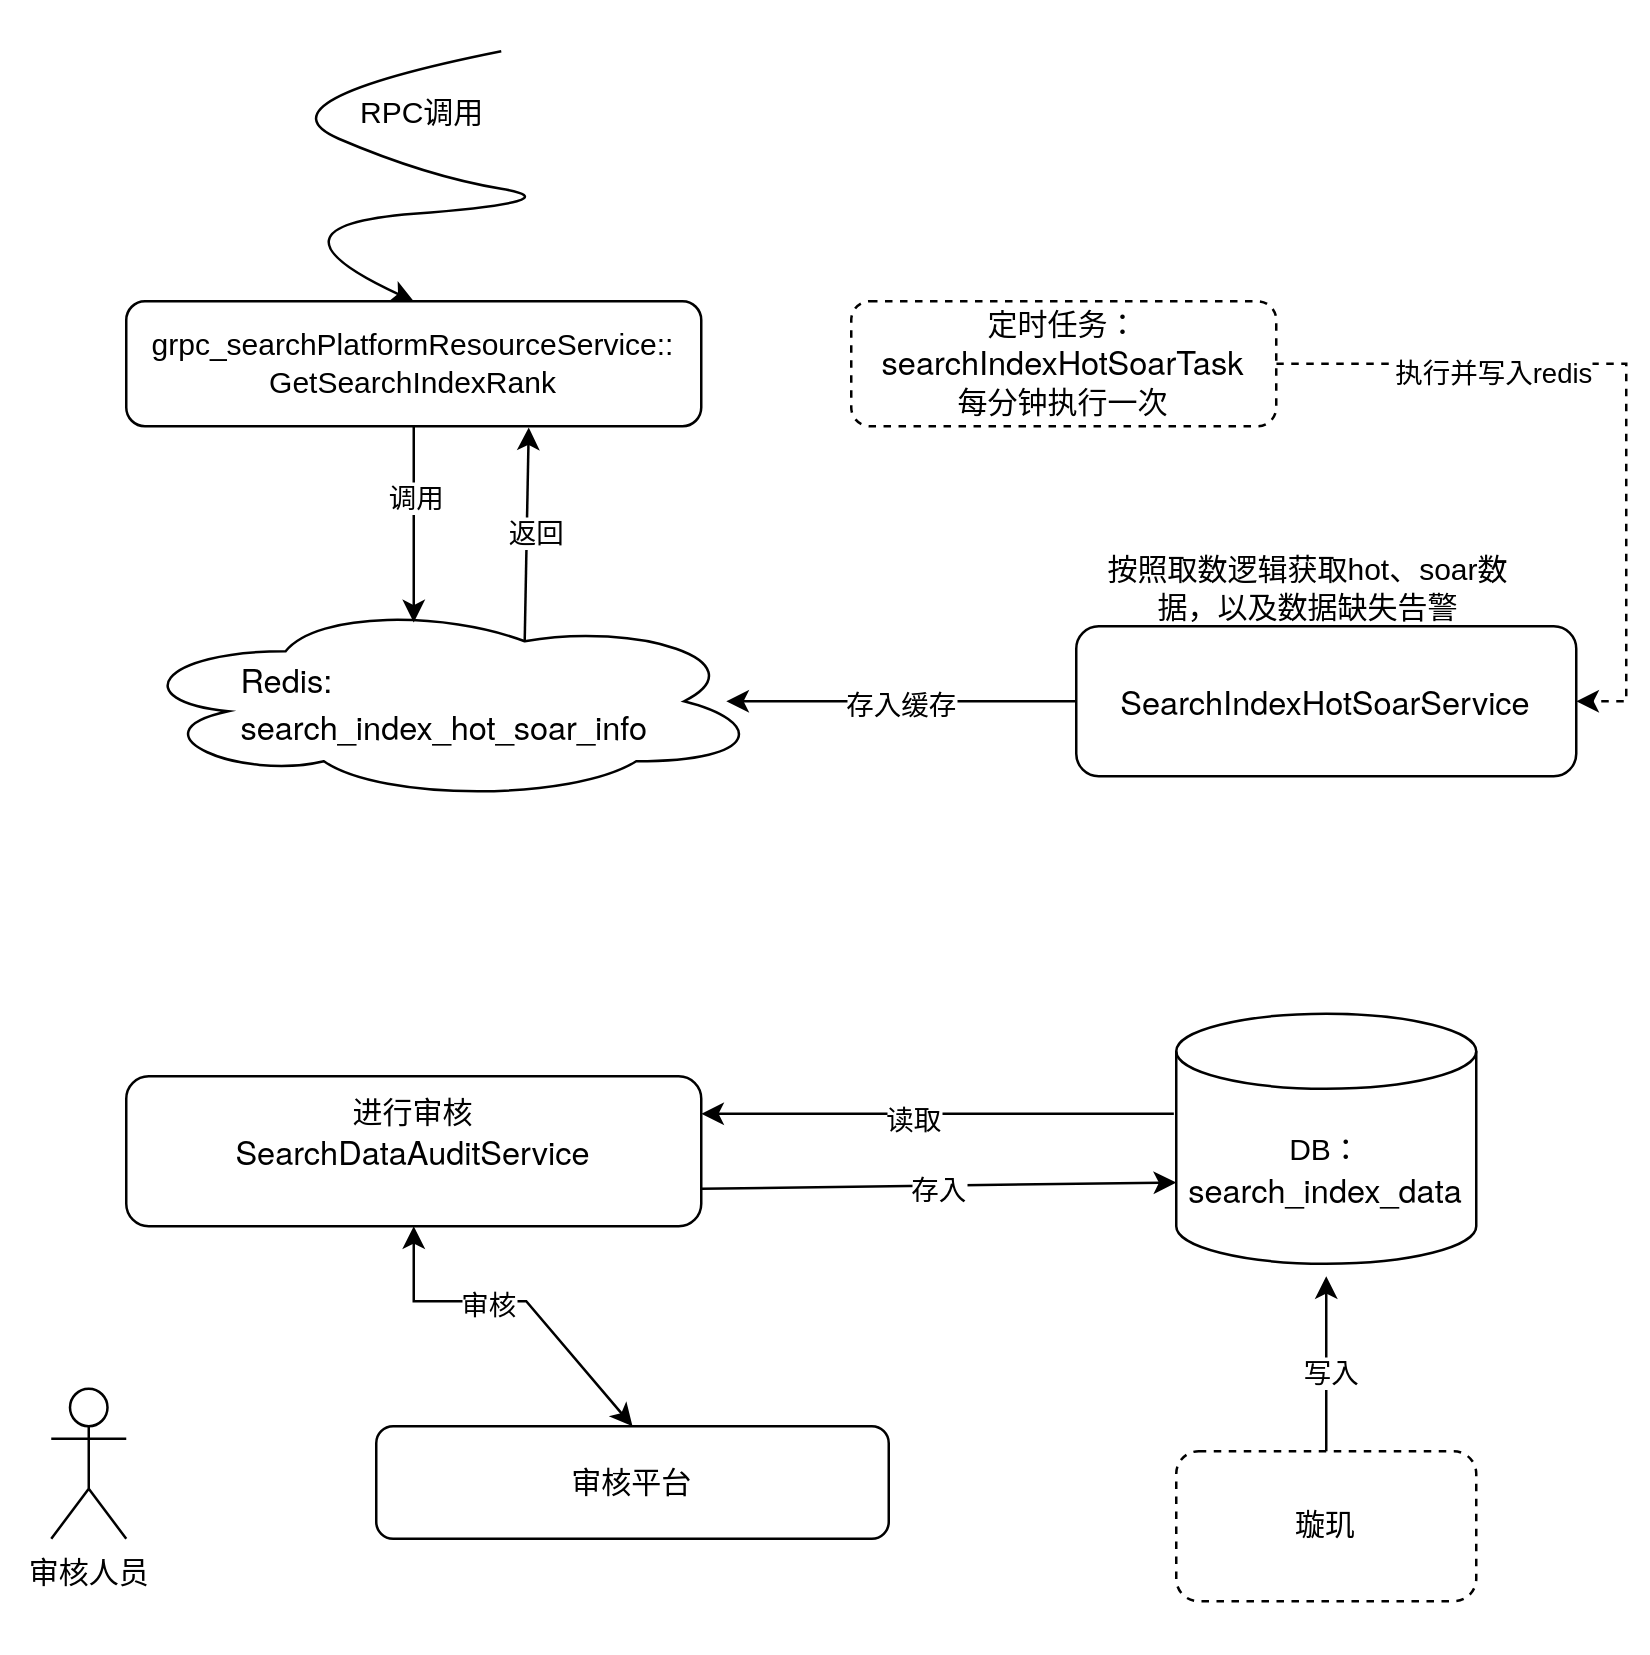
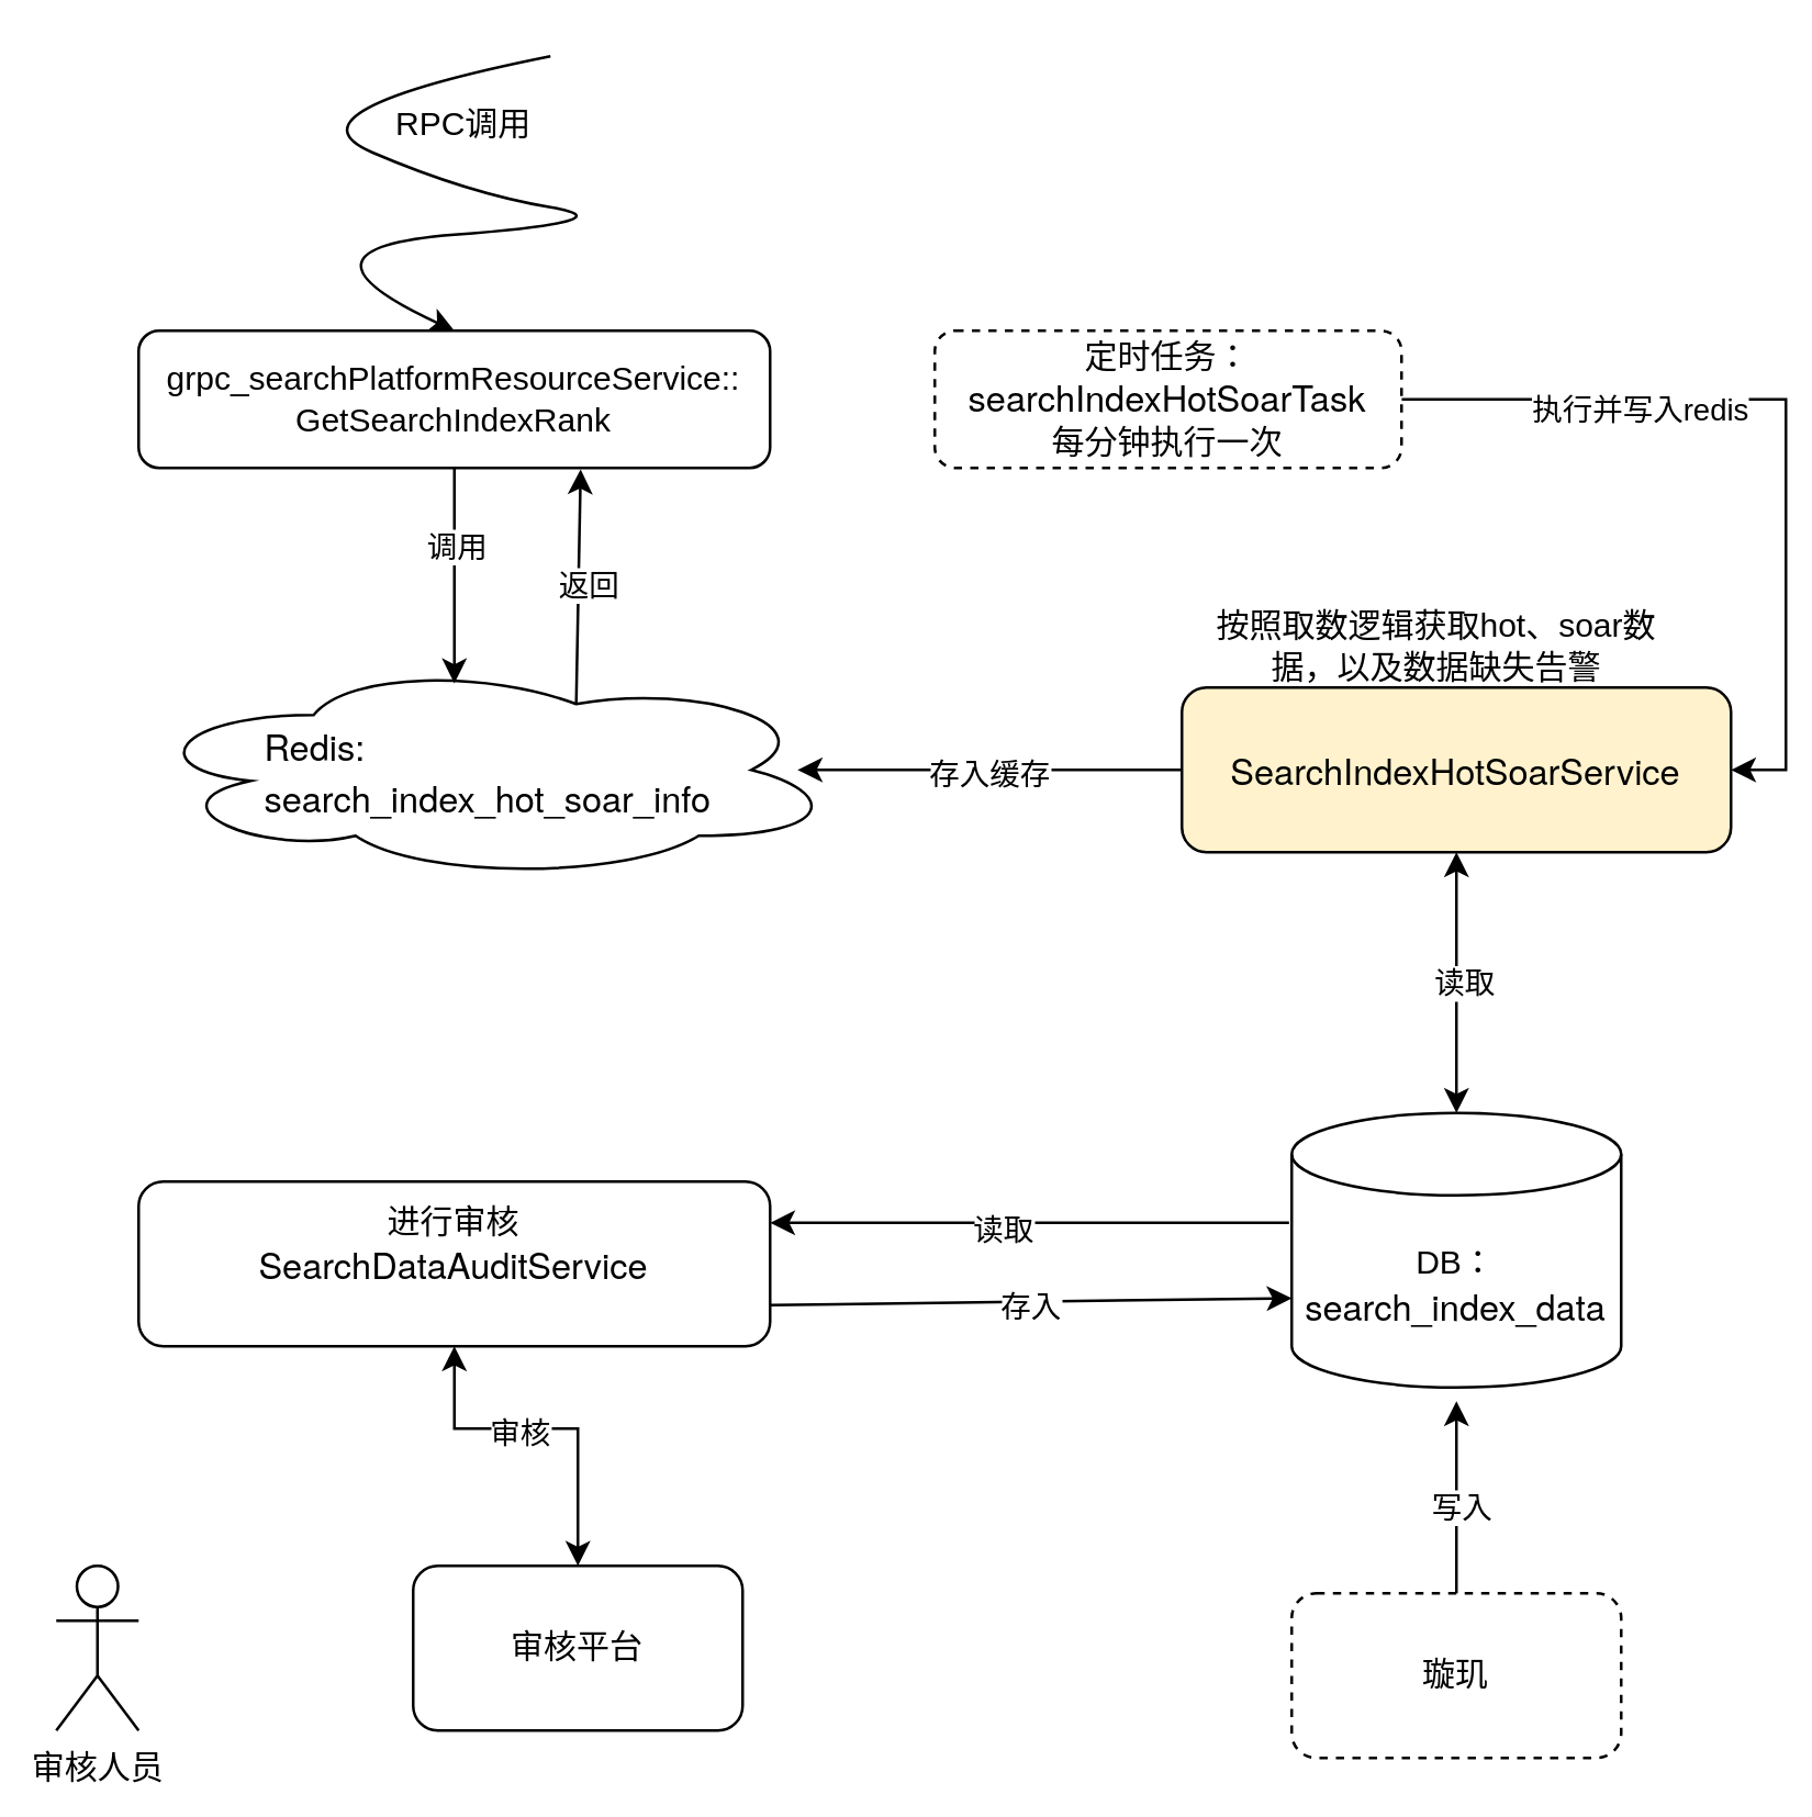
  <mxCell id="0" />
  <mxCell id="1" parent="0" />
  <mxCell id="2" value="grpc_searchPlatformResourceService::&lt;div style=&quot;text-wrap-mode: nowrap;&quot;&gt;&lt;span style=&quot;text-wrap-mode: wrap;&quot;&gt;GetSearchIndexRank&lt;/span&gt;&lt;/div&gt;" style="rounded=1;whiteSpace=wrap;html=1;" vertex="1" parent="1"><mxGeometry x="50" y="120" width="230" height="50" as="geometry" /></mxCell>
  <mxCell id="3" value="" style="curved=1;endArrow=classic;html=1;rounded=0;entryX=0.5;entryY=0;entryDx=0;entryDy=0;" edge="1" parent="1" target="2"><mxGeometry width="50" height="50" relative="1" as="geometry"><mxPoint x="200" y="20" as="sourcePoint" /><mxPoint x="410" y="190" as="targetPoint" /><Array as="points"><mxPoint x="100" y="40" /><mxPoint x="170" y="70" /><mxPoint x="230" y="80" /><mxPoint x="100" y="90" /></Array></mxGeometry></mxCell>
  <mxCell id="4" value="&lt;p style=&quot;margin: 0px; font-variant-numeric: normal; font-variant-east-asian: normal; font-variant-alternates: normal; font-size-adjust: none; font-kerning: auto; font-optical-sizing: auto; font-feature-settings: normal; font-variation-settings: normal; font-variant-position: normal; font-variant-emoji: normal; font-stretch: normal; font-size: 13px; line-height: normal; font-family: &amp;quot;Helvetica Neue&amp;quot;; text-align: start;&quot; class=&quot;p1&quot;&gt;Redis:&lt;/p&gt;&lt;p style=&quot;margin: 0px; font-variant-numeric: normal; font-variant-east-asian: normal; font-variant-alternates: normal; font-size-adjust: none; font-kerning: auto; font-optical-sizing: auto; font-feature-settings: normal; font-variation-settings: normal; font-variant-position: normal; font-variant-emoji: normal; font-stretch: normal; font-size: 13px; line-height: normal; font-family: &amp;quot;Helvetica Neue&amp;quot;; text-align: start;&quot; class=&quot;p1&quot;&gt;search_index_hot_soar_info&lt;/p&gt;" style="ellipse;shape=cloud;whiteSpace=wrap;html=1;" vertex="1" parent="1"><mxGeometry x="50" y="240" width="255" height="80" as="geometry" /></mxCell>
  <mxCell id="5" style="edgeStyle=orthogonalEdgeStyle;rounded=0;orthogonalLoop=1;jettySize=auto;html=1;entryX=0.451;entryY=0.106;entryDx=0;entryDy=0;entryPerimeter=0;" edge="1" parent="1" source="2" target="4"><mxGeometry relative="1" as="geometry" /></mxCell>
  <mxCell id="6" value="调用" style="edgeLabel;html=1;align=center;verticalAlign=middle;resizable=0;points=[];" vertex="1" connectable="0" parent="5"><mxGeometry x="-0.274" relative="1" as="geometry"><mxPoint as="offset" /></mxGeometry></mxCell>
  <mxCell id="7" value="RPC调用" style="text;strokeColor=none;fillColor=none;align=left;verticalAlign=middle;spacingLeft=4;spacingRight=4;overflow=hidden;points=[[0,0.5],[1,0.5]];portConstraint=eastwest;rotatable=0;whiteSpace=wrap;html=1;" vertex="1" parent="1"><mxGeometry x="137.5" y="30" width="80" height="30" as="geometry" /></mxCell>
  <mxCell id="8" value="" style="endArrow=classic;html=1;rounded=0;entryX=0.7;entryY=1.01;entryDx=0;entryDy=0;exitX=0.625;exitY=0.2;exitDx=0;exitDy=0;exitPerimeter=0;entryPerimeter=0;" edge="1" parent="1" source="4" target="2"><mxGeometry width="50" height="50" relative="1" as="geometry"><mxPoint x="360" y="240" as="sourcePoint" /><mxPoint x="410" y="190" as="targetPoint" /></mxGeometry></mxCell>
  <mxCell id="9" value="返回" style="edgeLabel;html=1;align=center;verticalAlign=middle;resizable=0;points=[];" vertex="1" connectable="0" parent="8"><mxGeometry x="0.019" y="-3" relative="1" as="geometry"><mxPoint as="offset" /></mxGeometry></mxCell>
- <mxCell id="10" value="&lt;p style=&quot;margin: 0px; font-variant-numeric: normal; font-variant-east-asian: normal; font-variant-alternates: normal; font-size-adjust: none; font-kerning: auto; font-optical-sizing: auto; font-feature-settings: normal; font-variation-settings: normal; font-variant-position: normal; font-variant-emoji: normal; font-stretch: normal; font-size: 13px; line-height: normal; font-family: &amp;quot;Helvetica Neue&amp;quot;; text-align: start;&quot; class=&quot;p1&quot;&gt;SearchIndexHotSoarService&lt;/p&gt;" style="rounded=1;whiteSpace=wrap;html=1;" vertex="1" parent="1"><mxGeometry x="430" y="250" width="200" height="60" as="geometry" /></mxCell>
+ <mxCell id="10" value="&lt;p style=&quot;margin: 0px; font-variant-numeric: normal; font-variant-east-asian: normal; font-variant-alternates: normal; font-size-adjust: none; font-kerning: auto; font-optical-sizing: auto; font-feature-settings: normal; font-variation-settings: normal; font-variant-position: normal; font-variant-emoji: normal; font-stretch: normal; font-size: 13px; line-height: normal; font-family: &amp;quot;Helvetica Neue&amp;quot;; text-align: start;&quot; class=&quot;p1&quot;&gt;SearchIndexHotSoarService&lt;/p&gt;" style="rounded=1;whiteSpace=wrap;html=1;fillColor=#fff2cc;" vertex="1" parent="1"><mxGeometry x="430" y="250" width="200" height="60" as="geometry" /></mxCell>
  <mxCell id="11" value="" style="endArrow=classic;html=1;rounded=0;exitX=0;exitY=0.5;exitDx=0;exitDy=0;" edge="1" parent="1" source="10"><mxGeometry width="50" height="50" relative="1" as="geometry"><mxPoint x="360" y="240" as="sourcePoint" /><mxPoint x="290" y="280" as="targetPoint" /><Array as="points" /></mxGeometry></mxCell>
  <mxCell id="12" value="存入缓存" style="edgeLabel;html=1;align=center;verticalAlign=middle;resizable=0;points=[];" vertex="1" connectable="0" parent="11"><mxGeometry x="0.014" y="1" relative="1" as="geometry"><mxPoint as="offset" /></mxGeometry></mxCell>
  <mxCell id="13" value="DB：&lt;span style=&quot;font-family: &amp;quot;Helvetica Neue&amp;quot;; font-size: 13px; text-align: start; background-color: transparent; color: light-dark(rgb(0, 0, 0), rgb(255, 255, 255));&quot;&gt;search_index_data&lt;/span&gt;" style="shape=cylinder3;whiteSpace=wrap;html=1;boundedLbl=1;backgroundOutline=1;size=15;" vertex="1" parent="1"><mxGeometry x="470" y="405" width="120" height="100" as="geometry" /></mxCell>
+ <mxCell id="14" value="" style="endArrow=classic;startArrow=classic;html=1;rounded=0;entryX=0.5;entryY=1;entryDx=0;entryDy=0;exitX=0.5;exitY=0;exitDx=0;exitDy=0;exitPerimeter=0;" edge="1" parent="1" source="13" target="10"><mxGeometry width="50" height="50" relative="1" as="geometry"><mxPoint x="360" y="460" as="sourcePoint" /><mxPoint x="410" y="410" as="targetPoint" /></mxGeometry></mxCell>
+ <mxCell id="15" value="读取" style="edgeLabel;html=1;align=center;verticalAlign=middle;resizable=0;points=[];" vertex="1" connectable="0" parent="14"><mxGeometry y="-2" relative="1" as="geometry"><mxPoint as="offset" /></mxGeometry></mxCell>
  <mxCell id="16" value="&lt;p style=&quot;margin: 0px; font-variant-numeric: normal; font-variant-east-asian: normal; font-variant-alternates: normal; font-size-adjust: none; font-kerning: auto; font-optical-sizing: auto; font-feature-settings: normal; font-variation-settings: normal; font-variant-position: normal; font-variant-emoji: normal; font-stretch: normal; font-size: 13px; line-height: normal; font-family: &amp;quot;Helvetica Neue&amp;quot;; text-align: start;&quot; class=&quot;p1&quot;&gt;SearchDataAuditService&lt;/p&gt;" style="rounded=1;whiteSpace=wrap;html=1;" vertex="1" parent="1"><mxGeometry x="50" y="430" width="230" height="60" as="geometry" /></mxCell>
  <mxCell id="17" value="" style="endArrow=classic;html=1;rounded=0;entryX=1;entryY=0.25;entryDx=0;entryDy=0;exitX=-0.008;exitY=0.4;exitDx=0;exitDy=0;exitPerimeter=0;" edge="1" parent="1" source="13" target="16"><mxGeometry width="50" height="50" relative="1" as="geometry"><mxPoint x="360" y="570" as="sourcePoint" /><mxPoint x="410" y="520" as="targetPoint" /></mxGeometry></mxCell>
  <mxCell id="18" value="读取" style="edgeLabel;html=1;align=center;verticalAlign=middle;resizable=0;points=[];" vertex="1" connectable="0" parent="17"><mxGeometry x="0.111" y="2" relative="1" as="geometry"><mxPoint as="offset" /></mxGeometry></mxCell>
  <mxCell id="19" value="" style="endArrow=classic;html=1;rounded=0;entryX=0;entryY=0;entryDx=0;entryDy=67.5;entryPerimeter=0;exitX=1;exitY=0.75;exitDx=0;exitDy=0;" edge="1" parent="1" source="16" target="13"><mxGeometry width="50" height="50" relative="1" as="geometry"><mxPoint x="360" y="570" as="sourcePoint" /><mxPoint x="410" y="520" as="targetPoint" /><Array as="points" /></mxGeometry></mxCell>
  <mxCell id="20" value="存入" style="edgeLabel;html=1;align=center;verticalAlign=middle;resizable=0;points=[];" vertex="1" connectable="0" parent="19"><mxGeometry x="-0.011" y="-2" relative="1" as="geometry"><mxPoint as="offset" /></mxGeometry></mxCell>
  <mxCell id="21" value="进行审核" style="text;html=1;align=center;verticalAlign=middle;whiteSpace=wrap;rounded=0;" vertex="1" parent="1"><mxGeometry x="135" y="430" width="60" height="30" as="geometry" /></mxCell>
  <mxCell id="22" value="按照取数逻辑获取hot、soar数据，以及数据缺失告警" style="text;html=1;align=center;verticalAlign=middle;whiteSpace=wrap;rounded=0;" vertex="1" parent="1"><mxGeometry x="440" y="220" width="166" height="30" as="geometry" /></mxCell>
  <mxCell id="23" value="璇玑" style="rounded=1;whiteSpace=wrap;html=1;dashed=1;" vertex="1" parent="1"><mxGeometry x="470" y="580" width="120" height="60" as="geometry" /></mxCell>
  <mxCell id="24" value="" style="endArrow=classic;html=1;rounded=0;exitX=0.5;exitY=0;exitDx=0;exitDy=0;" edge="1" parent="1" source="23"><mxGeometry width="50" height="50" relative="1" as="geometry"><mxPoint x="360" y="320" as="sourcePoint" /><mxPoint x="530" y="510" as="targetPoint" /></mxGeometry></mxCell>
  <mxCell id="25" value="写入" style="edgeLabel;html=1;align=center;verticalAlign=middle;resizable=0;points=[];" vertex="1" connectable="0" parent="24"><mxGeometry x="-0.071" y="-1" relative="1" as="geometry"><mxPoint y="1" as="offset" /></mxGeometry></mxCell>
- <mxCell id="26" style="edgeStyle=orthogonalEdgeStyle;rounded=0;orthogonalLoop=1;jettySize=auto;html=1;exitX=1;exitY=0.5;exitDx=0;exitDy=0;entryX=1;entryY=0.5;entryDx=0;entryDy=0;dashed=1;" edge="1" parent="1" source="28" target="10"><mxGeometry relative="1" as="geometry" /></mxCell>
+ <mxCell id="26" style="edgeStyle=orthogonalEdgeStyle;rounded=0;orthogonalLoop=1;jettySize=auto;html=1;exitX=1;exitY=0.5;exitDx=0;exitDy=0;entryX=1;entryY=0.5;entryDx=0;entryDy=0;" edge="1" parent="1" source="28" target="10"><mxGeometry relative="1" as="geometry" /></mxCell>
  <mxCell id="27" value="执行并写入redis" style="edgeLabel;html=1;align=center;verticalAlign=middle;resizable=0;points=[];" vertex="1" connectable="0" parent="26"><mxGeometry x="-0.417" y="-2" relative="1" as="geometry"><mxPoint y="1" as="offset" /></mxGeometry></mxCell>
  <mxCell id="28" value="定时任务：&lt;span style=&quot;font-family: &amp;quot;Helvetica Neue&amp;quot;; font-size: 13px; text-align: start; background-color: transparent; color: light-dark(rgb(0, 0, 0), rgb(255, 255, 255));&quot;&gt;searchIndexHotSoarTask&lt;/span&gt;&lt;div&gt;&lt;span style=&quot;background-color: transparent; color: light-dark(rgb(0, 0, 0), rgb(255, 255, 255));&quot;&gt;每分钟执行一次&lt;/span&gt;&lt;br&gt;&lt;/div&gt;" style="rounded=1;whiteSpace=wrap;html=1;dashed=1;" vertex="1" parent="1"><mxGeometry x="340" y="120" width="170" height="50" as="geometry" /></mxCell>
- <mxCell id="29" value="审核平台" style="rounded=1;whiteSpace=wrap;html=1;" vertex="1" parent="1"><mxGeometry x="150" y="570" width="205" height="45" as="geometry" /></mxCell>
+ <mxCell id="29" value="审核平台" style="rounded=1;whiteSpace=wrap;html=1;" vertex="1" parent="1"><mxGeometry x="150" y="570" width="120" height="60" as="geometry" /></mxCell>
  <mxCell id="30" value="" style="endArrow=classic;startArrow=classic;html=1;rounded=0;entryX=0.5;entryY=1;entryDx=0;entryDy=0;exitX=0.5;exitY=0;exitDx=0;exitDy=0;" edge="1" parent="1" source="29" target="16"><mxGeometry width="50" height="50" relative="1" as="geometry"><mxPoint x="360" y="490" as="sourcePoint" /><mxPoint x="410" y="440" as="targetPoint" /><Array as="points"><mxPoint x="210" y="520" /><mxPoint x="165" y="520" /></Array></mxGeometry></mxCell>
  <mxCell id="31" value="审核" style="edgeLabel;html=1;align=center;verticalAlign=middle;resizable=0;points=[];" vertex="1" connectable="0" parent="30"><mxGeometry x="0.152" y="1" relative="1" as="geometry"><mxPoint as="offset" /></mxGeometry></mxCell>
- <mxCell id="32" value="审核人员" style="shape=umlActor;verticalLabelPosition=bottom;verticalAlign=top;html=1;outlineConnect=0;" vertex="1" parent="1"><mxGeometry x="20" y="555" width="30" height="60" as="geometry" /></mxCell>
+ <mxCell id="32" value="审核人员" style="shape=umlActor;verticalLabelPosition=bottom;verticalAlign=top;html=1;outlineConnect=0;" vertex="1" parent="1"><mxGeometry x="20" y="570" width="30" height="60" as="geometry" /></mxCell>
